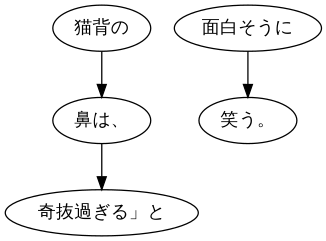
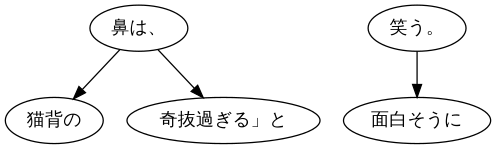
  digraph {
    fontname="IBM Plex Sans"
    node [fontname="IBM Plex Sans"]
    edge [fontname="IBM Plex Sans"]
    n1 [label="猫背の"]
    n2 [label="鼻は、"]
    n3 [label="奇抜過ぎる」と"]
    n4 [label="笑う。"]
    n5 [label="面白そうに"]
-   n1 -> n2
+   n2 -> n1
    n2 -> n3
-   n5 -> n4
+   n4 -> n5
  }
